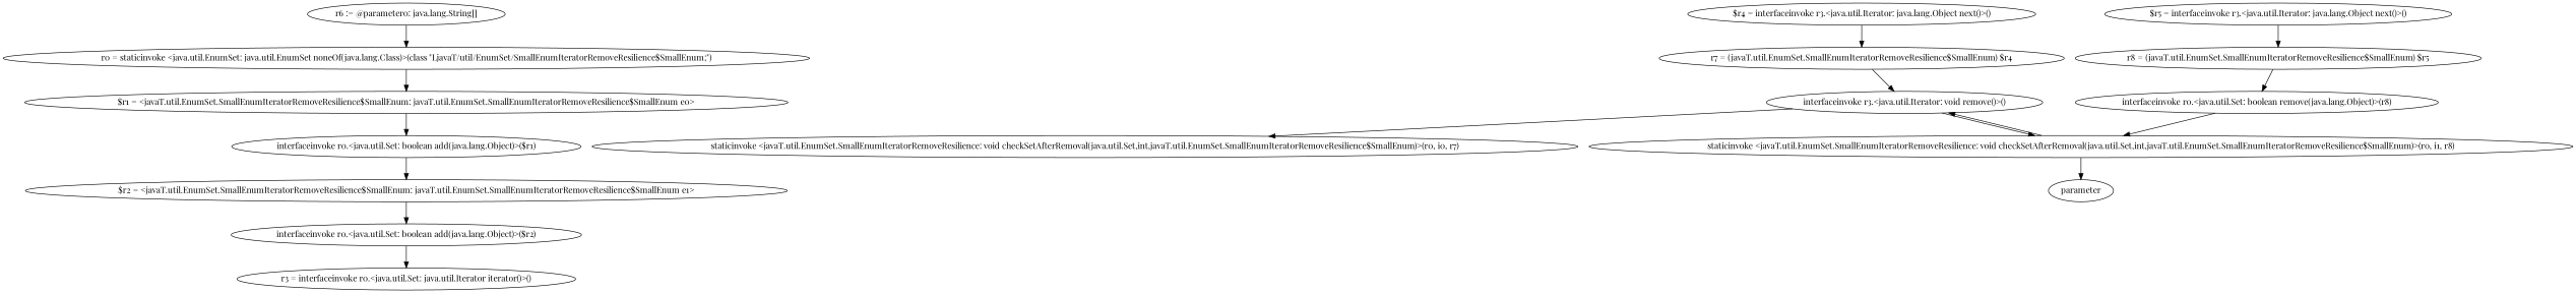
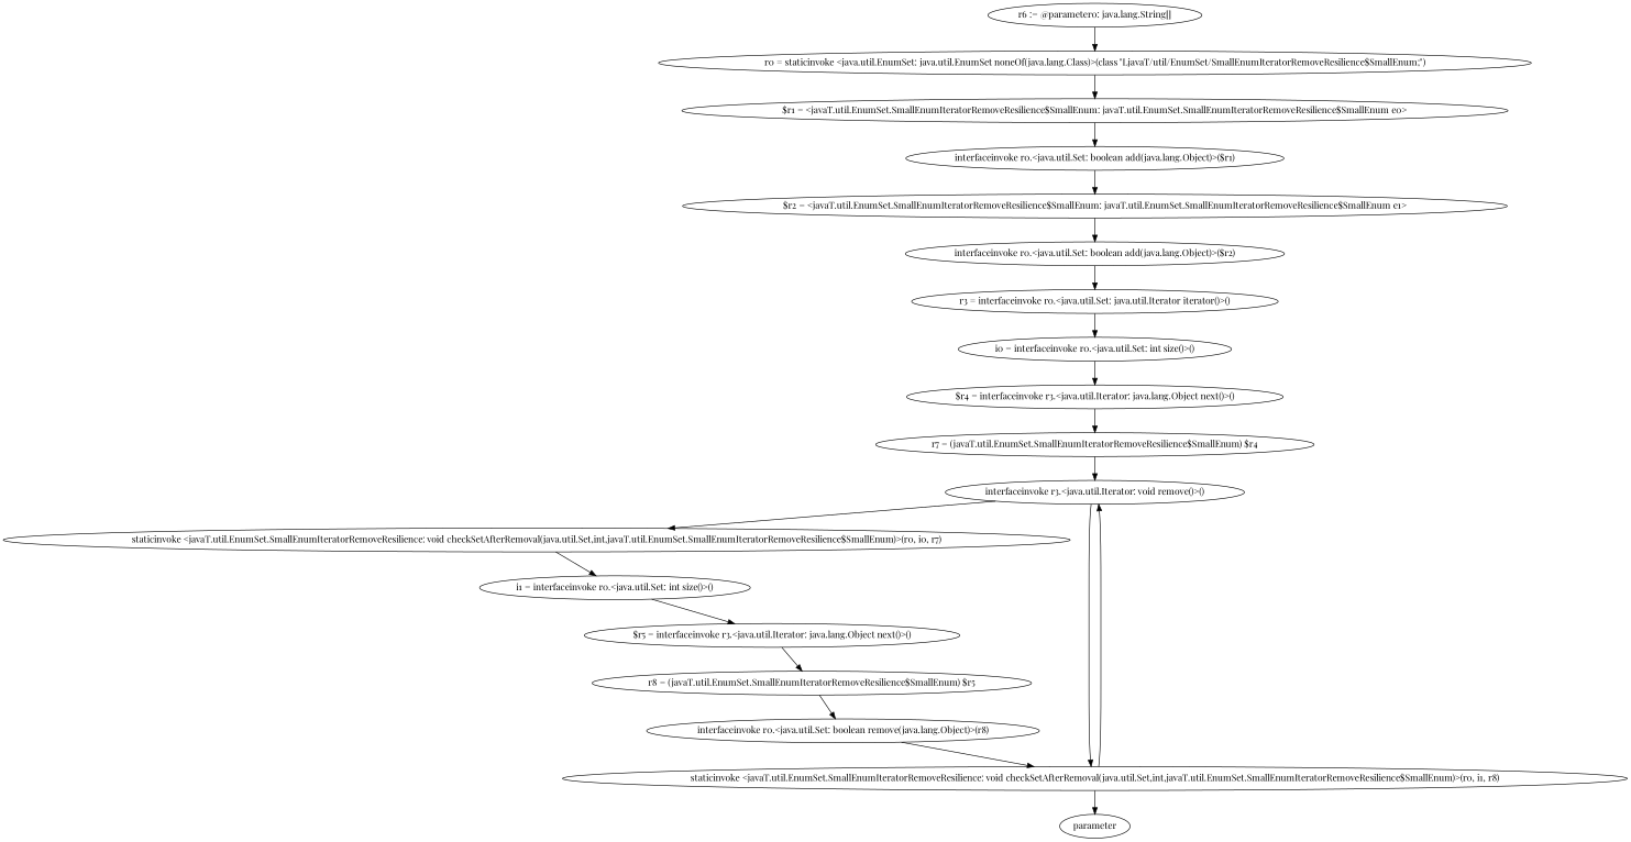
  digraph {
    fontname="Playfair Display"
    node [fontname="Playfair Display"]
    edge [fontname="Playfair Display"]
    "r6 := @parameter0: java.lang.String[]"
    "r0 = staticinvoke <java.util.EnumSet: java.util.EnumSet noneOf(java.lang.Class)>(class \"LjavaT/util/EnumSet/SmallEnumIteratorRemoveResilience$SmallEnum;\")"
    "$r1 = <javaT.util.EnumSet.SmallEnumIteratorRemoveResilience$SmallEnum: javaT.util.EnumSet.SmallEnumIteratorRemoveResilience$SmallEnum e0>"
    "interfaceinvoke r0.<java.util.Set: boolean add(java.lang.Object)>($r1)"
    "$r2 = <javaT.util.EnumSet.SmallEnumIteratorRemoveResilience$SmallEnum: javaT.util.EnumSet.SmallEnumIteratorRemoveResilience$SmallEnum e1>"
    "interfaceinvoke r0.<java.util.Set: boolean add(java.lang.Object)>($r2)"
    "r3 = interfaceinvoke r0.<java.util.Set: java.util.Iterator iterator()>()"
+   "i0 = interfaceinvoke r0.<java.util.Set: int size()>()"
    "$r4 = interfaceinvoke r3.<java.util.Iterator: java.lang.Object next()>()"
    "r7 = (javaT.util.EnumSet.SmallEnumIteratorRemoveResilience$SmallEnum) $r4"
    "interfaceinvoke r3.<java.util.Iterator: void remove()>()"
    "staticinvoke <javaT.util.EnumSet.SmallEnumIteratorRemoveResilience: void checkSetAfterRemoval(java.util.Set,int,javaT.util.EnumSet.SmallEnumIteratorRemoveResilience$SmallEnum)>(r0, i0, r7)"
    "staticinvoke <javaT.util.EnumSet.SmallEnumIteratorRemoveResilience: void checkSetAfterRemoval(java.util.Set,int,javaT.util.EnumSet.SmallEnumIteratorRemoveResilience$SmallEnum)>(r0, i1, r8)"
+   "i1 = interfaceinvoke r0.<java.util.Set: int size()>()"
    n15 [label=parameter]
    "$r5 = interfaceinvoke r3.<java.util.Iterator: java.lang.Object next()>()"
    "r8 = (javaT.util.EnumSet.SmallEnumIteratorRemoveResilience$SmallEnum) $r5"
    "interfaceinvoke r0.<java.util.Set: boolean remove(java.lang.Object)>(r8)"
    "r6 := @parameter0: java.lang.String[]" -> "r0 = staticinvoke <java.util.EnumSet: java.util.EnumSet noneOf(java.lang.Class)>(class \"LjavaT/util/EnumSet/SmallEnumIteratorRemoveResilience$SmallEnum;\")"
    "r0 = staticinvoke <java.util.EnumSet: java.util.EnumSet noneOf(java.lang.Class)>(class \"LjavaT/util/EnumSet/SmallEnumIteratorRemoveResilience$SmallEnum;\")" -> "$r1 = <javaT.util.EnumSet.SmallEnumIteratorRemoveResilience$SmallEnum: javaT.util.EnumSet.SmallEnumIteratorRemoveResilience$SmallEnum e0>"
    "$r1 = <javaT.util.EnumSet.SmallEnumIteratorRemoveResilience$SmallEnum: javaT.util.EnumSet.SmallEnumIteratorRemoveResilience$SmallEnum e0>" -> "interfaceinvoke r0.<java.util.Set: boolean add(java.lang.Object)>($r1)"
    "interfaceinvoke r0.<java.util.Set: boolean add(java.lang.Object)>($r1)" -> "$r2 = <javaT.util.EnumSet.SmallEnumIteratorRemoveResilience$SmallEnum: javaT.util.EnumSet.SmallEnumIteratorRemoveResilience$SmallEnum e1>"
    "$r2 = <javaT.util.EnumSet.SmallEnumIteratorRemoveResilience$SmallEnum: javaT.util.EnumSet.SmallEnumIteratorRemoveResilience$SmallEnum e1>" -> "interfaceinvoke r0.<java.util.Set: boolean add(java.lang.Object)>($r2)"
    "interfaceinvoke r0.<java.util.Set: boolean add(java.lang.Object)>($r2)" -> "r3 = interfaceinvoke r0.<java.util.Set: java.util.Iterator iterator()>()"
+   "r3 = interfaceinvoke r0.<java.util.Set: java.util.Iterator iterator()>()" -> "i0 = interfaceinvoke r0.<java.util.Set: int size()>()"
+   "i0 = interfaceinvoke r0.<java.util.Set: int size()>()" -> "$r4 = interfaceinvoke r3.<java.util.Iterator: java.lang.Object next()>()"
    "$r4 = interfaceinvoke r3.<java.util.Iterator: java.lang.Object next()>()" -> "r7 = (javaT.util.EnumSet.SmallEnumIteratorRemoveResilience$SmallEnum) $r4"
    "r7 = (javaT.util.EnumSet.SmallEnumIteratorRemoveResilience$SmallEnum) $r4" -> "interfaceinvoke r3.<java.util.Iterator: void remove()>()"
    "interfaceinvoke r3.<java.util.Iterator: void remove()>()" -> "staticinvoke <javaT.util.EnumSet.SmallEnumIteratorRemoveResilience: void checkSetAfterRemoval(java.util.Set,int,javaT.util.EnumSet.SmallEnumIteratorRemoveResilience$SmallEnum)>(r0, i0, r7)"
    "interfaceinvoke r3.<java.util.Iterator: void remove()>()" -> "staticinvoke <javaT.util.EnumSet.SmallEnumIteratorRemoveResilience: void checkSetAfterRemoval(java.util.Set,int,javaT.util.EnumSet.SmallEnumIteratorRemoveResilience$SmallEnum)>(r0, i1, r8)"
+   "staticinvoke <javaT.util.EnumSet.SmallEnumIteratorRemoveResilience: void checkSetAfterRemoval(java.util.Set,int,javaT.util.EnumSet.SmallEnumIteratorRemoveResilience$SmallEnum)>(r0, i0, r7)" -> "i1 = interfaceinvoke r0.<java.util.Set: int size()>()"
    "staticinvoke <javaT.util.EnumSet.SmallEnumIteratorRemoveResilience: void checkSetAfterRemoval(java.util.Set,int,javaT.util.EnumSet.SmallEnumIteratorRemoveResilience$SmallEnum)>(r0, i1, r8)" -> "interfaceinvoke r3.<java.util.Iterator: void remove()>()"
    "staticinvoke <javaT.util.EnumSet.SmallEnumIteratorRemoveResilience: void checkSetAfterRemoval(java.util.Set,int,javaT.util.EnumSet.SmallEnumIteratorRemoveResilience$SmallEnum)>(r0, i1, r8)" -> n15
+   "i1 = interfaceinvoke r0.<java.util.Set: int size()>()" -> "$r5 = interfaceinvoke r3.<java.util.Iterator: java.lang.Object next()>()"
    "$r5 = interfaceinvoke r3.<java.util.Iterator: java.lang.Object next()>()" -> "r8 = (javaT.util.EnumSet.SmallEnumIteratorRemoveResilience$SmallEnum) $r5"
    "r8 = (javaT.util.EnumSet.SmallEnumIteratorRemoveResilience$SmallEnum) $r5" -> "interfaceinvoke r0.<java.util.Set: boolean remove(java.lang.Object)>(r8)"
    "interfaceinvoke r0.<java.util.Set: boolean remove(java.lang.Object)>(r8)" -> "staticinvoke <javaT.util.EnumSet.SmallEnumIteratorRemoveResilience: void checkSetAfterRemoval(java.util.Set,int,javaT.util.EnumSet.SmallEnumIteratorRemoveResilience$SmallEnum)>(r0, i1, r8)"
  }
